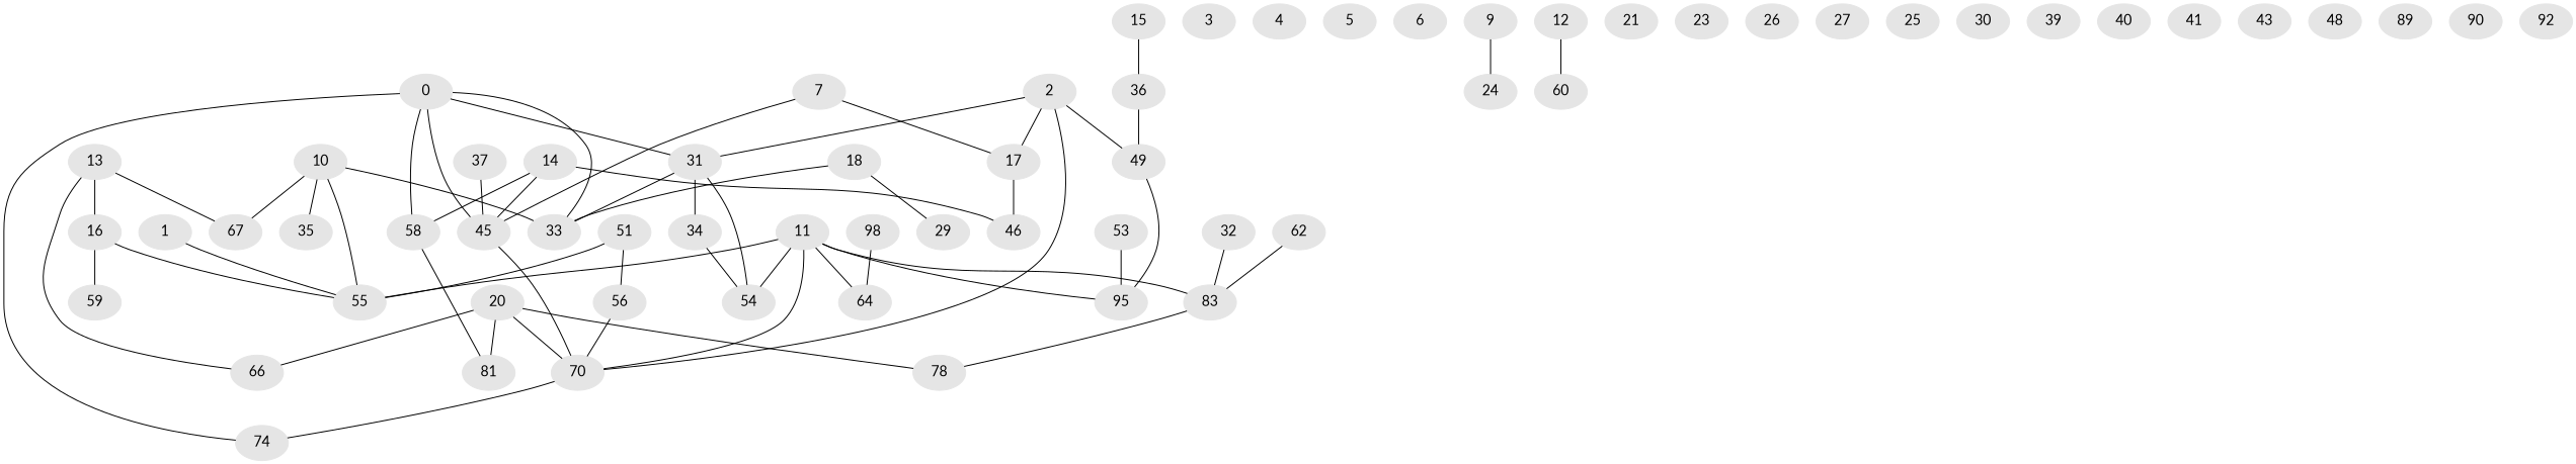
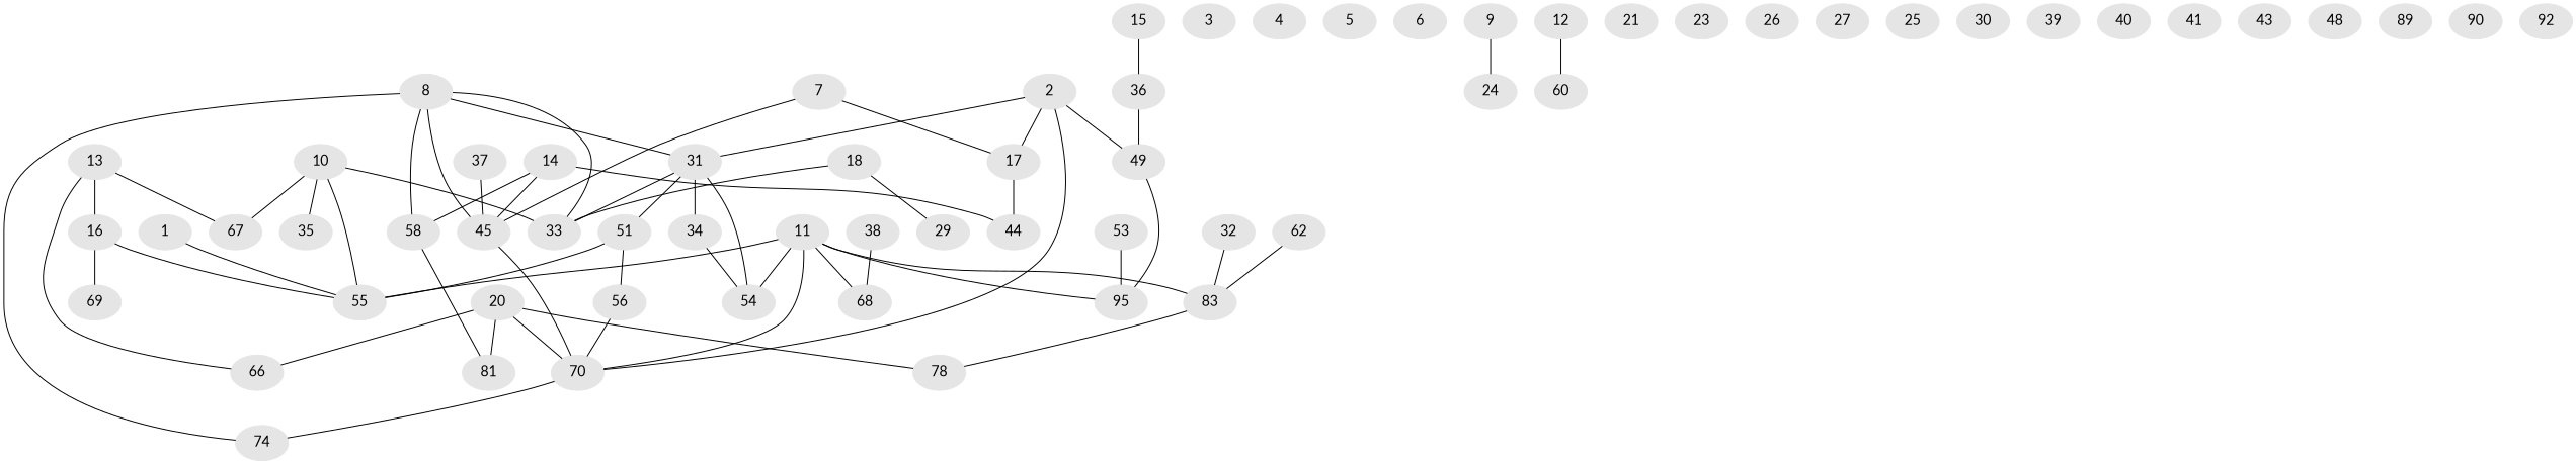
  graph {
    fontname=Lato
    node [color=gray90 fontname=Lato style=filled]
    edge [fontname=Lato]
    1 [super="+93"]
    n2 [label=55 super="+94"]
    31 [super="+65"]
    33
    54 [super="+82"]
    34
    51 [super="+68"]
    2
    49 [super="+69"]
    70 [super="+86"]
    17 [super="+22"]
    95
    74
    3
    4 [super="+80"]
    5
    6
    7 [super="+72"]
    45 [super="+55"]
-   46
-   8 [super="+96" label=0]
+   46 [label=44]
+   8 [super="+96"]
    58
    81
    9 [super="+88"]
    24 [super="+73"]
    10 [super="+47"]
    35
    67
    11 [super="+25"]
    n30 [label=83 super="+83"]
-   64
+   64 [label=68]
    78 [super="+85"]
    12 [super="+77"]
    60 [super="+79"]
    13 [super="+61"]
    16 [super="+42"]
    66
-   59
+   59 [label=69]
    14 [super="+76"]
    15 [super="+44"]
    36 [super="+91"]
    18 [super="+19"]
    29 [super="+52"]
    20 [super="+50"]
    21
    23
    26
    27
    n49 [label=25]
    30 [super="+84"]
    56 [super="+57"]
    32
    37 [super="+87"]
-   38 [label=98]
+   38
    39
    40
    41
    43
    48
    53
    62 [super="+71"]
    89
    90
    92
    1 -- n2
    31 -- 33
    31 -- 54
    31 -- 34
+   31 -- 51
    34 -- 54
    51 -- n2
    51 -- 56
    2 -- 31
    2 -- 49
    2 -- 70
    2 -- 17
    49 -- 95
    70 -- 74
    17 -- 46
    7 -- 17
    7 -- 45
    45 -- 70
    8 -- 31
    8 -- 33
    8 -- 74
    8 -- 45
    8 -- 58
    58 -- 81
    9 -- 24
    10 -- n2
    10 -- 33
    10 -- 35
    10 -- 67
    11 -- n2
    11 -- 54
    11 -- 70
    11 -- 95
    11 -- n30
    11 -- 64
    n30 -- 78
    12 -- 60
    13 -- 67
    13 -- 16
    13 -- 66
    16 -- n2
    16 -- 59
    14 -- 45
    14 -- 46
    14 -- 58
    15 -- 36
    36 -- 49
    18 -- 33
    18 -- 29
    20 -- 70
    20 -- 81
    20 -- 78
    20 -- 66
    56 -- 70
    32 -- n30
    37 -- 45
    38 -- 64
    53 -- 95
    62 -- n30
  }
